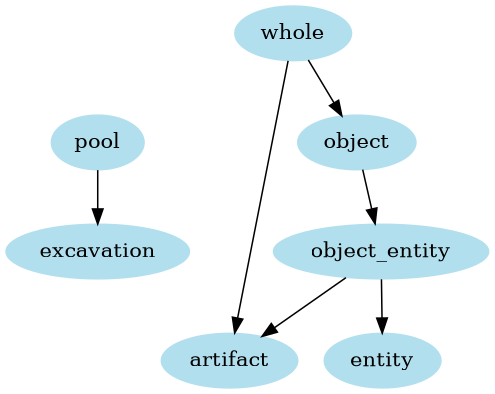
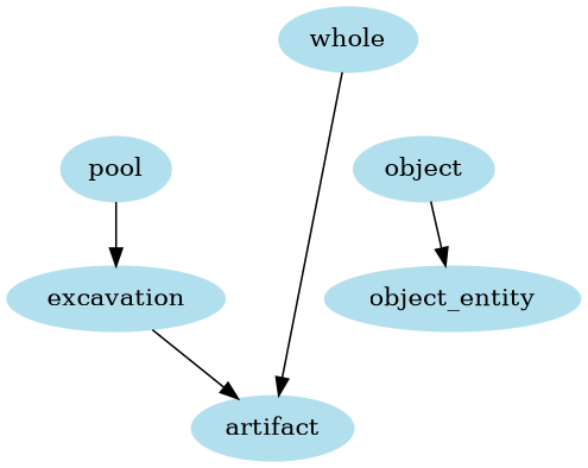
  digraph {
    node [color=lightblue2 style=filled]
    pool
    excavation
    artifact
    whole
    object
    n6 [label=object_entity]
-   entity
    pool -> excavation
-   n6 -> artifact
+   excavation -> artifact
    whole -> artifact
-   whole -> object
    object -> n6
-   n6 -> entity
  }
